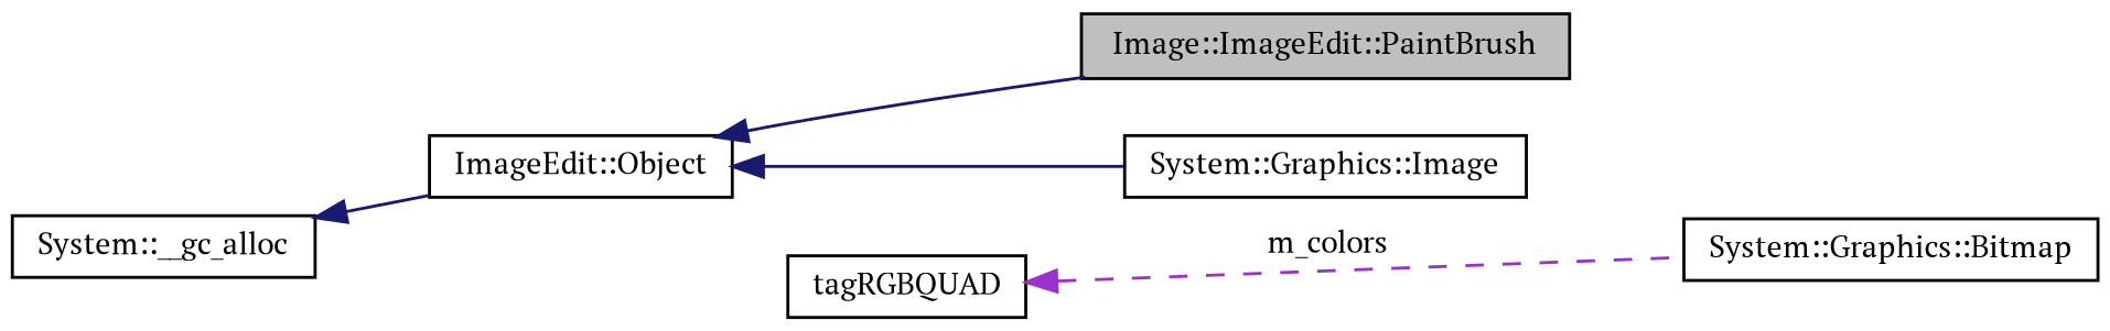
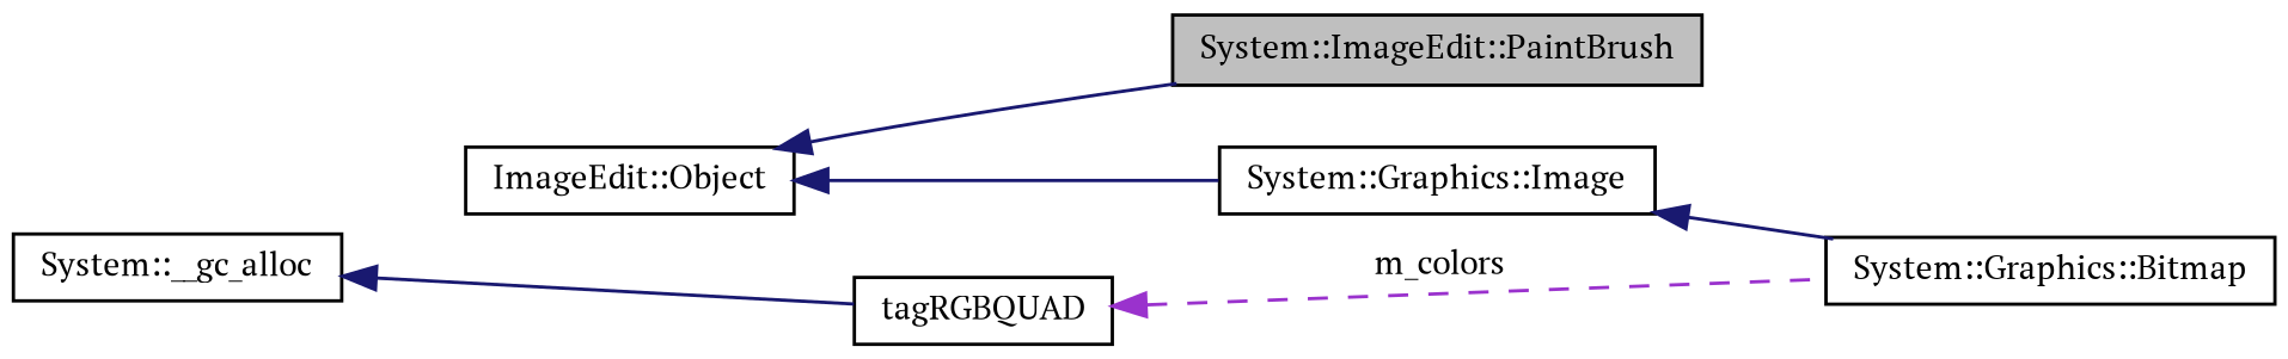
  digraph {
    fontname="PT Serif"
    rankdir=LR
    node [color=black fillcolor=white fontname="PT Serif" fontsize=10 shape=record style=filled]
    edge [color=midnightblue dir=back fontname="PT Serif" fontsize=10 labelfontname=Helvetica labelfontsize=10 style=solid]
-   n1 [fillcolor=grey75 fontcolor=black height=0.2 label="Image::ImageEdit::PaintBrush" width=0.4]
+   n1 [fillcolor=grey75 fontcolor=black height=0.2 label="System::ImageEdit::PaintBrush" width=0.4]
    n2 [height=0.2 label="ImageEdit::Object" width=0.4]
    n3 [height=0.2 label="System::Graphics::Image" width=0.4]
    n4 [height=0.2 label="System::Graphics::Bitmap" width=0.4]
    n5 [height=0.2 label="System::__gc_alloc" width=0.4]
    n6 [height=0.2 label=tagRGBQUAD width=0.4]
    n2 -> n1
    n2 -> n3
-   n5 -> n2
+   n3 -> n4
+   n5 -> n6
    n6 -> n4 [color=darkorchid3 label=" m_colors" style=dashed]
  }
